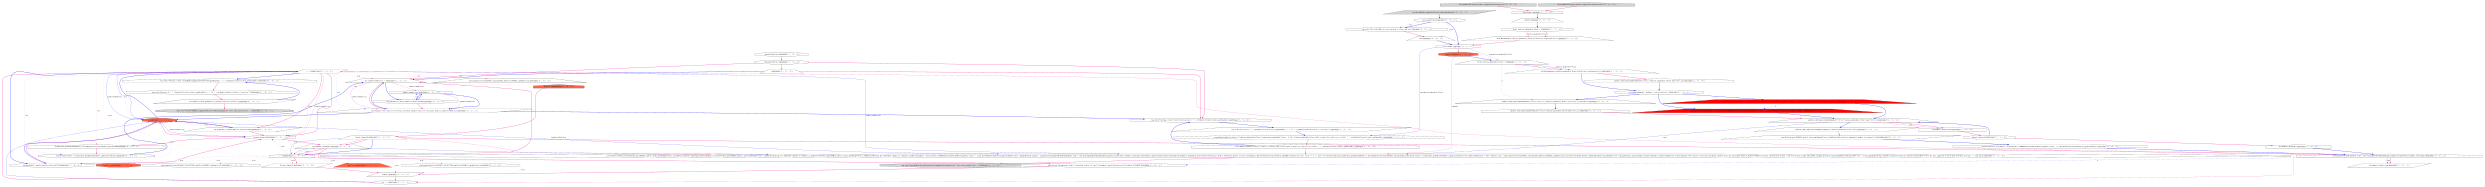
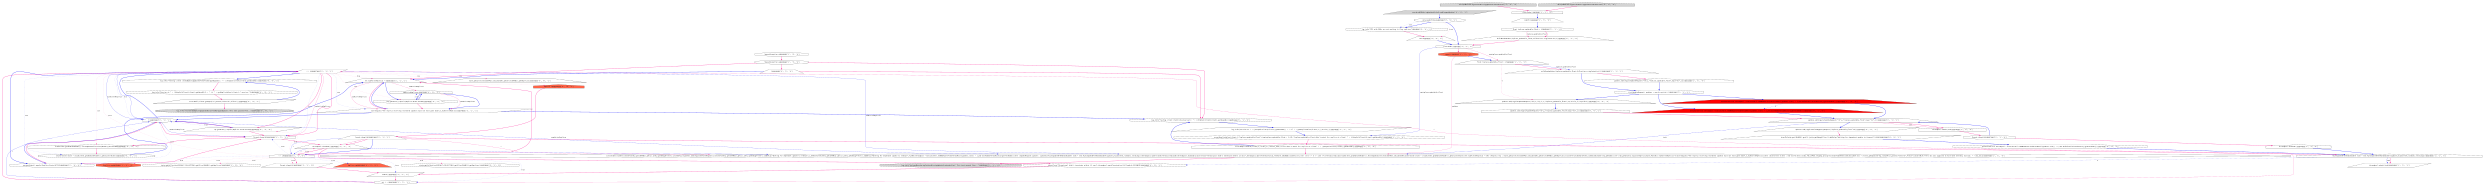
  digraph {
    fontname="Source Code Pro"
    node [fillcolor=white fontname="Source Code Pro" shape=octagon style=filled]
    edge [color=deeppink fontname="Source Code Pro" style=bold]
    n1 [label="state.getCollection(DEFAULT_COLLECTION).getSlice(SHARD1).getReplicas()@@@33@@@['0', '0', '1']" shape=trapezium]
    n2 [fillcolor=lightgray label="delayedReorderingFetchesMissingUpdateFromLeaderTest['1', '0', '0']" shape=house]
    n3 [label="clearIndex()@@@3@@@['1', '1', '0']" shape=house]
    n4 [label="commit()@@@4@@@['1', '1', '0']" shape=trapezium]
    n5 [label="updates.add(regularUpdateRequest(\"id\",1,\"inplace_updatable_float\",map(\"inc\",1)))@@@11@@@['1', '1', '0']" shape=house]
    n6 [label="List<UpdateRequest> updates = new ArrayList<>()@@@11@@@['1', '1', '1']"]
    n7 [fillcolor=red label="ExecutorService threadpool = ExecutorUtil.newMDCAwareFixedThreadPool(updates.size() + 1,new SolrNamedThreadFactory(getTestName()))@@@13@@@['0', '1', '0']" shape=trapezium]
    n8 [fillcolor=red label="ExecutorService threadpool = ExecutorUtil.newMDCAwareFixedThreadPool(updates.size() + 1,new DefaultSolrThreadFactory(getTestName()))@@@13@@@['1', '0', '0']" shape=trapezium]
    n9 [label="updates.add(regularUpdateRequest(\"id\",1,\"id_i\",1,\"inplace_updatable_float\",12,\"title_s\",\"mytitle\"))@@@12@@@['0', '0', '1']" shape=trapezium]
    n10 [label="shardToJetty.get(SHARD1).get(1).jetty.getDebugFilter().addDelay(\"Waiting for dependant update to timeout\",2,8000)@@@16@@@['0', '0', '1']" shape=parallelogram]
    n11 [label="ExecutorService threadpool = ExecutorUtil.newMDCAwareFixedThreadPool(updates.size() + 1,new DefaultSolrThreadFactory(getTestName()))@@@17@@@['0', '0', '1']"]
    n12 [label="AsyncUpdateWithRandomCommit task = new AsyncUpdateWithRandomCommit(update,cloudClient,random().nextLong())@@@19@@@['1', '1', '1']" shape=house]
    n13 [label="log.info(\"RTG with DBQs are not working in tlog replicas\")@@@4@@@['0', '0', '1']"]
    n14 [label="return@@@5@@@['0', '0', '1']" shape=trapezium]
    n15 [label="clearIndex()@@@7@@@['1', '1', '1']"]
    n16 [label="log.info(\"Version at \" + ((HttpSolrClient)client).getBaseURL() + \" is: \" + getReplicaValue(client,1,\"_version_\"))@@@38@@@['0', '0', '1']"]
    n17 [label="assertNull(client.getById(\"1\",params(\"distrib\",\"false\")))@@@39@@@['0', '0', '1']" shape=parallelogram]
    n18 [fillcolor=lightgray label="log.info(\"reorderedDBQsUsingUpdatedValueFromADroppedUpdate: This test passed fine...\")@@@41@@@['0', '0', '1']"]
    n19 [label="log.info(\"Testing client (testDBQUsingUpdatedFieldFromDroppedUpdate): \" + ((HttpSolrClient)client).getBaseURL())@@@37@@@['0', '0', '1']" shape=house]
    n20 [label="TimeoutException e@@@48@@@['1', '1', '0']"]
    n21 [label="log.info(\"Testing client (Fetch missing test): \" + ((HttpSolrClient)client).getBaseURL())@@@52@@@['1', '1', '0']"]
    n22 [label="{}@@@48@@@['0', '1', '0']" shape=trapezium]
    n23 [label="int numActiveReplicas = 0@@@32@@@['1', '1', '1']" shape=trapezium]
    n24 [label="log.info(\"Version at \" + ((HttpSolrClient)client).getBaseURL() + \" is: \" + getReplicaValue(client,1,\"_version_\"))@@@53@@@['1', '1', '0']" shape=parallelogram]
    n25 [label="assertEquals(\"The replica receiving reordered updates must not have gone down\",3,numActiveReplicas)@@@34@@@['1', '1', '1']" shape=parallelogram]
    n26 [label="numActiveReplicas++@@@33@@@['0', '0', '1']" shape=house]
    n27 [label="rep.getState().equals(Replica.State.ACTIVE)@@@33@@@['0', '0', '1']"]
    n28 [label="state.getCollection(DEFAULT_COLLECTION).getSlice(SHARD1).getReplicas()@@@29@@@['0', '1', '0']"]
    n29 [label="buildRandomIndex(inplace_updatable_float,Collections.singletonList(1))@@@6@@@['1', '1', '0']" shape=trapezium]
    n30 [fillcolor=tomato label="commit()@@@8@@@['1', '1', '1']"]
    n31 [label="float inplace_updatable_float = 1F@@@9@@@['1', '1', '1']" shape=trapezium]
    n32 [label="assertReplicaValue(client,1,\"inplace_updatable_float\",(newinplace_updatable_float + 2.0f),\"inplace_updatable_float didn't match for replica at client: \" + ((HttpSolrClient)client).getBaseURL())@@@54@@@['1', '1', '0']"]
    n33 [label="{clearIndex()commit()shardToJetty.get(SHARD1).get(1).jetty.getDebugFilter().unsetDelay()updates.add(regularDeleteRequest(1))shardToJetty.get(SHARD1).get(1).jetty.getDebugFilter().addDelay(\"Waiting for dependant update to timeout\",1,5999)shardToJetty.get(SHARD1).get(1).jetty.getDebugFilter().addDelay(\"Waiting for dependant update to timeout\",4,5998)threadpool = ExecutorUtil.newMDCAwareFixedThreadPool(updates.size() + 1,new SolrNamedThreadFactory(getTestName()))for (UpdateRequest update : updates){AsyncUpdateWithRandomCommit task = new AsyncUpdateWithRandomCommit(update,cloudClient,random().nextLong())threadpool.submit(task)Thread.sleep(100)}threadpool.shutdown()assertTrue(\"Thread pool didn't terminate within 15 secs\",threadpool.awaitTermination(15,TimeUnit.SECONDS))commit()try {for (int i = 0 i < 100 i++){Thread.sleep(10)cloudClient.getZkStateReader().forceUpdateCollection(DEFAULT_COLLECTION)ClusterState state = cloudClient.getZkStateReader().getClusterState()int numActiveReplicas = 0for (Replica rep : state.getCollection(DEFAULT_COLLECTION).getSlice(SHARD1).getReplicas()){assertTrue(zkShardTerms.canBecomeLeader(rep.getName()))if (rep.getState().equals(Replica.State.ACTIVE)) numActiveReplicas++}assertEquals(\"The replica receiving reordered updates must not have gone down\",3,numActiveReplicas)}}for (SolrClient client : new SolrClient((((edu.fdu.CPPDG.tinypdg.pe.ExpressionInfo@ed47ae){SolrDocument doc = client.getById(String.valueOf(1),params(\"distrib\",\"false\"))assertNull(\"This doc was supposed to have been deleted, but was: \" + doc,doc)}}@@@57@@@['1', '1', '0']"]
    n34 [label="buildRandomIndex(inplace_updatable_float,Collections.singletonList(1))@@@10@@@['1', '1', '1']" shape=trapezium]
    n35 [fillcolor=lightgray label="log.info(\"delayedReorderingFetchesMissingUpdateFromLeaderTest: This test passed fine...\")@@@95@@@['1', '1', '0']"]
    n36 [fillcolor=tomato label="Replica rep@@@33@@@['0', '0', '1']" shape=house]
    n37 [label="Thread.sleep(100)@@@21@@@['1', '1', '1']" shape=trapezium]
    n38 [label="float inplace_updatable_float = 1F@@@5@@@['1', '1', '0']"]
-   n39 [fillcolor=tomato label="i++@@@28@@@['1', '1', '1']"]
+   n39 [label="i++@@@28@@@['1', '1', '1']"]
    n40 [label="i < 100@@@27@@@['1', '1', '1']" shape=parallelogram]
    n41 [label="Thread.sleep(10)@@@29@@@['1', '1', '1']"]
    n42 [label="rep.getState().equals(Replica.State.ACTIVE)@@@29@@@['1', '0', '0']"]
    n43 [label="rep.getState().equals(Replica.State.ACTIVE)@@@29@@@['0', '1', '0']" shape=parallelogram]
    n44 [label="cloudClient.getZkStateReader().forceUpdateCollection(DEFAULT_COLLECTION)@@@30@@@['0', '0', '1']" shape=house]
    n45 [label="ClusterState state = cloudClient.getZkStateReader().getClusterState()@@@31@@@['0', '0', '1']"]
    n46 [label="threadpool.shutdown()@@@23@@@['1', '1', '1']" shape=trapezium]
    n47 [label="threadpool.submit(task)@@@16@@@['1', '1', '0']" shape=house]
    n48 [label="Thread.sleep(100)@@@17@@@['1', '1', '0']"]
    n49 [label="updates.add(regularUpdateRequest(\"id\",1,\"inplace_updatable_float\",map(\"inc\",1)))@@@14@@@['1', '1', '1']" shape=trapezium]
    n50 [label="threadpool.shutdown()@@@19@@@['1', '1', '0']" shape=house]
    n51 [label="updates.add(regularDeleteByQueryRequest(\"inplace_updatable_float:14\"))@@@15@@@['0', '0', '1']" shape=parallelogram]
    n52 [fillcolor=lightgray label="reorderedDBQsUsingUpdatedValueFromADroppedUpdate['0', '0', '1']" shape=parallelogram]
    n53 [label="onlyLeaderIndexes@@@3@@@['0', '0', '1']"]
    n54 [label="updates.add(regularUpdateRequest(\"id\",1,\"inplace_updatable_float\",map(\"inc\",1)))@@@13@@@['0', '0', '1']" shape=house]
    n55 [label="commit()@@@25@@@['1', '1', '1']" shape=parallelogram]
    n56 [label="int i = 0@@@26@@@['1', '1', '1']"]
    n57 [label="threadpool.submit(task)@@@20@@@['1', '1', '1']" shape=parallelogram]
    n58 [label="assertTrue(\"Thread pool didn't terminate within 12 secs\",threadpool.awaitTermination(12,TimeUnit.SECONDS))@@@24@@@['0', '0', '1']"]
    n59 [fillcolor=tomato label="Replica rep@@@29@@@['1', '0', '0']"]
    n60 [label="i < 100@@@23@@@['1', '1', '0']" shape=house]
    n61 [fillcolor=lightgray label="delayedReorderingFetchesMissingUpdateFromLeaderTest['0', '1', '0']" shape=house]
    n62 [label="state.getCollection(DEFAULT_COLLECTION).getSlice(SHARD1).getReplicas()@@@29@@@['1', '0', '0']"]
    n63 [fillcolor=tomato label="Replica rep@@@29@@@['0', '1', '0']" shape=trapezium]
    n64 [label="assertReplicaValue(client,1,\"title_s\",\"title1_new\",\"Title didn't match for replica at client: \" + ((HttpSolrClient)client).getBaseURL())@@@55@@@['1', '1', '0']" shape=house]
    n65 [label="TimeoutException e@@@48@@@['1', '0', '0']"]
    n66 [label="Thread.sleep(10)@@@25@@@['1', '1', '0']" shape=parallelogram]
    n2 -> n3
    n3 -> n4 [color=blue]
    n4 -> n38 [color=blue]
    n5 -> n6 [color=blue]
    n6 -> n7 [color=blue]
    n6 -> n8 [color=blue]
    n6 -> n9 [color=blue]
    n7 -> n49 [color=blue]
    n8 -> n7 [color=blue label=0 style=dashed]
    n8 -> n49 [color=blue]
    n9 -> n54 [color=blue]
    n10 -> n11 [color=blue]
    n11 -> n12 [color=blue]
    n12 -> n57 [color=blue label=task style=solid]
    n12 -> n57
    n12 -> n58 [color=blue label=0 style=dashed]
    n13 -> n14
    n14 -> n15 [color=blue]
    n15 -> n30
    n15 -> n31 [label=newinplace_updatable_float style=solid]
    n15 -> n32 [color=blue label=newinplace_updatable_float style=solid]
    n16 -> n17
    n17 -> n18
    n17 -> n19 [color=blue]
    n19 -> n16
    n20 -> n21
    n20 -> n22
    n20 -> n23
    n21 -> n24 [color=blue]
    n22 -> n21
    n22 -> n23 [color=blue]
    n23 -> n25 [label=numActiveReplicas style=solid]
    n23 -> n25
    n23 -> n26 [label=numActiveReplicas style=solid]
    n23 -> n27 [color=blue]
    n24 -> n32 [color=blue]
    n25 -> n21 [color=blue]
    n25 -> n23 [color=blue]
    n25 -> n39 [color=blue]
    n26 -> n25 [color=blue]
    n26 -> n25 [label=numActiveReplicas style=solid]
    n26 -> n27 [color=blue]
    n27 -> n25
    n27 -> n26 [color=blue]
    n27 -> n26 [color=blue label=true style=dotted]
    n29 -> n15
    n30 -> n31 [color=blue]
    n30 -> n33 [label=updates style=solid]
    n31 -> n9 [label=0 style=dashed]
    n31 -> n34 [color=blue label=inplace_updatable_float style=solid]
    n31 -> n34
    n32 -> n64
    n33 -> n35
    n34 -> n5
    n34 -> n6 [color=blue]
    n36 -> n37
    n37 -> n12
    n37 -> n33 [label=i style=solid]
    n37 -> n46 [label=i style=solid]
    n37 -> n46
    n37 -> n60 [color=blue]
    n37 -> n60 [color=blue label=i style=solid]
    n38 -> n29 [label=inplace_updatable_float style=solid]
    n38 -> n29
    n39 -> n33 [color=blue label=numActiveReplicas style=solid]
    n39 -> n40 [color=blue label=i style=solid]
    n39 -> n40 [color=blue]
    n39 -> n41
    n39 -> n41 [color=blue label=numActiveReplicas style=solid]
    n39 -> n42 [color=blue]
    n39 -> n43
    n40 -> n1 [label=true style=dotted]
    n40 -> n19 [color=blue]
    n40 -> n23 [label=true style=dotted]
    n40 -> n25 [color=blue label=true style=dotted]
    n40 -> n27 [label=true style=dotted]
    n40 -> n33 [color=blue label=numActiveReplicas style=solid]
    n40 -> n36 [label=true style=dotted]
    n40 -> n39 [color=blue label=numActiveReplicas style=solid]
    n40 -> n39 [color=blue label=true style=dotted]
    n40 -> n41 [color=blue label=true style=dotted]
    n40 -> n41
    n40 -> n41 [label=numActiveReplicas style=solid]
    n40 -> n42 [color=blue]
    n40 -> n43
    n40 -> n44 [label=true style=dotted]
    n40 -> n45 [color=blue label=true style=dotted]
    n41 -> n44
    n41 -> n46
    n42 -> n39
    n42 -> n39 [color=blue label=true style=dotted]
    n42 -> n41
    n43 -> n39 [color=blue label=true style=dotted]
    n43 -> n39 [color=blue]
    n43 -> n41
    n44 -> n45
    n45 -> n23 [color=blue]
    n46 -> n33 [color=blue label=i style=solid]
    n46 -> n58
    n46 -> n60
    n46 -> n60 [color=blue label=i style=solid]
    n47 -> n48
    n48 -> n49 [color=blue]
    n48 -> n50
    n49 -> n33 [color=blue label=task style=solid]
    n49 -> n47 [label=task style=solid]
    n49 -> n47
    n49 -> n51 [color=blue]
    n50 -> n12 [color=blue]
    n51 -> n10
    n52 -> n53 [color=blue]
    n53 -> n13 [color=blue label=true style=dotted]
    n53 -> n13 [color=blue]
    n53 -> n14 [label=true style=dotted]
    n53 -> n15 [color=blue]
    n54 -> n49
    n55 -> n56
    n56 -> n39 [color=blue label=i style=solid]
    n56 -> n40 [label=i style=solid]
    n56 -> n40
    n58 -> n55
    n60 -> n23
    n60 -> n28 [label=true style=dotted]
    n60 -> n40 [label=true style=dotted]
    n60 -> n41 [color=blue label=true style=dotted]
    n60 -> n42 [color=blue label=true style=dotted]
    n60 -> n43 [label=true style=dotted]
    n60 -> n46 [label=true style=dotted]
    n60 -> n55 [color=blue label=true style=dotted]
    n60 -> n56 [color=blue label=true style=dotted]
    n60 -> n59 [label=true style=dotted]
    n60 -> n62 [label=true style=dotted]
    n60 -> n63 [color=blue label=true style=dotted]
    n60 -> n66
    n60 -> n66 [label=true style=dotted]
    n61 -> n3
    n64 -> n21 [color=blue]
    n64 -> n33
    n65 -> n20
    n66 -> n55
  }
